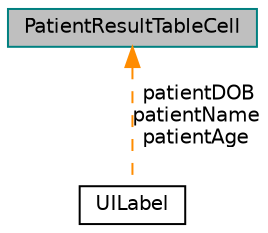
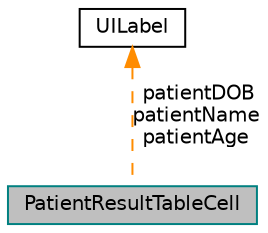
  digraph {
    node [fontname=Helvetica fontsize=10 shape=record style=filled]
    n1 [color=teal fillcolor=grey75 fontcolor=black height=0.2 label=PatientResultTableCell width=0.4]
    n2 [color=black fillcolor=white height=0.2 label=UILabel width=0.4]
-   n1 -> n2 [color=darkorange dir=back fontname=Helvetica fontsize=10 label=" patientDOB\npatientName\npatientAge" labelfontname=Helvetica labelfontsize=10 style=dashed]
+   n2 -> n1 [color=darkorange dir=back fontname=Helvetica fontsize=10 label=" patientDOB\npatientName\npatientAge" labelfontname=Helvetica labelfontsize=10 style=dashed]
  }
